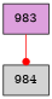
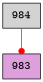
  digraph {
    node [shape=record style=filled]
    n1 [label="{983}" fillcolor=plum]
    n2 [label="{984}" fillcolor=lightgrey]
-   n1 -> n2 [color=red style=solid arrowhead=dot]
+   n2 -> n1 [color=red style=solid arrowhead=dot]
  }
